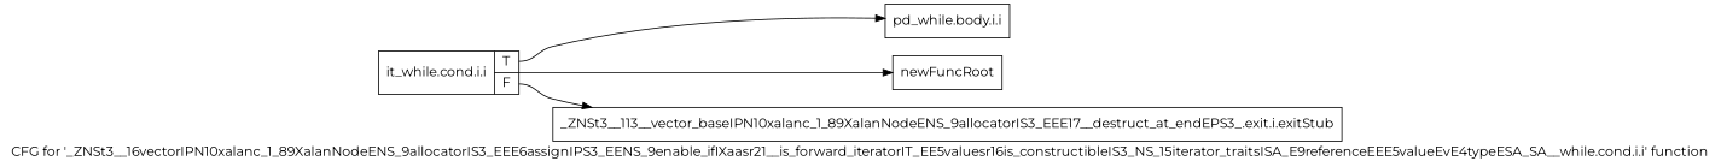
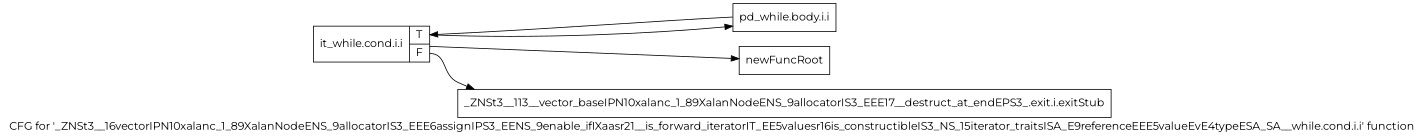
  digraph {
    fontname=Montserrat
    label="CFG for '_ZNSt3__16vectorIPN10xalanc_1_89XalanNodeENS_9allocatorIS3_EEE6assignIPS3_EENS_9enable_ifIXaasr21__is_forward_iteratorIT_EE5valuesr16is_constructibleIS3_NS_15iterator_traitsISA_E9referenceEEE5valueEvE4typeESA_SA__while.cond.i.i' function"
    rankdir=LR
    node [fontname=Montserrat shape=record]
    edge [fontname=Montserrat]
    n1 [label="{newFuncRoot}"]
    n2 [label="{it_while.cond.i.i|{<s0>T|<s1>F}}"]
    n3 [label="{_ZNSt3__113__vector_baseIPN10xalanc_1_89XalanNodeENS_9allocatorIS3_EEE17__destruct_at_endEPS3_.exit.i.exitStub}"]
    n4 [label="{pd_while.body.i.i}"]
    n2 -> n1
    n2 -> n3 [tailport=s1]
    n2 -> n4 [tailport=s0]
+   n4 -> n2
  }
